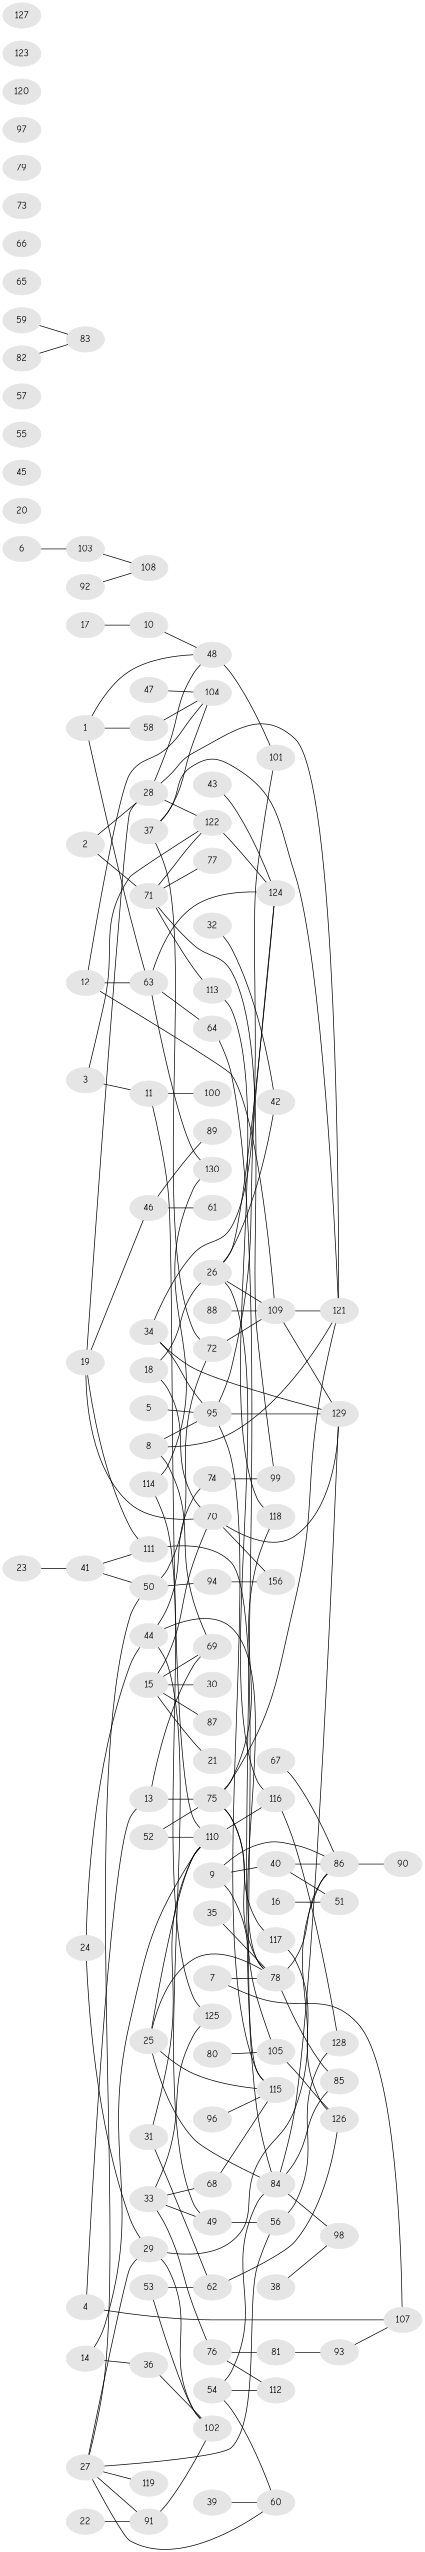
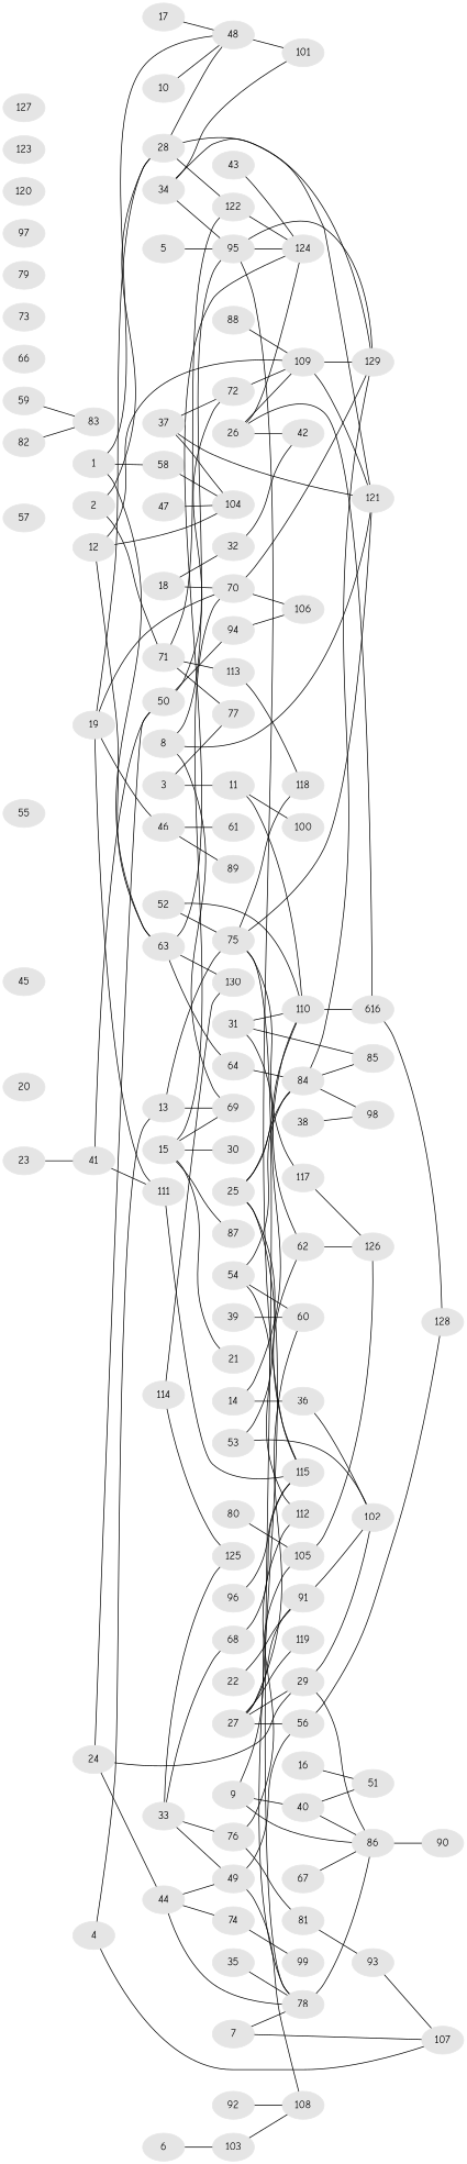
  graph {
    fontname="Comic Neue"
    rankdir=LR
    node [color=gray90 fontname="Comic Neue" style=filled]
    edge [fontname="Comic Neue"]
    1
    48
    58
    63
    101
    104
    124
    64
    130
    2
    28
    71
    121
    122
    77
    99
    113
    3
    11
    100
    110
    4
    13
    107
    69
    75
    5
    95
    115
    129
    6
    103
    108
    7
    78
    86
    85
    8
    9
    40
    105
    51
    90
    126
    10
-   116
+   116 [label=616]
    12
    109
    117
    118
    14
    36
    102
    15
    21
    30
    70
    87
-   106 [label=156]
+   106
    16
    17
    18
    26
    42
    19
    46
    111
    61
    89
    20
    22
    91
    23
    41
    50
    24
    29
    44
    49
    74
    25
    84
    98
    128
    27
    56
    60
    119
    72
    94
    31
    62
    32
    33
    68
    76
    125
    112
    81
    34
    35
    37
    38
    39
    43
    45
    47
    52
    53
    54
    55
    57
    59
    83
-   65
    66
    67
    73
    93
    79
    80
    82
    88
    92
    96
    97
    114
    120
    123
    127
    1 -- 48
    1 -- 58
    1 -- 63
    48 -- 101
    58 -- 104
    63 -- 124
    63 -- 64
    63 -- 130
    64 -- 84
    2 -- 28
    2 -- 71
    28 -- 48
    28 -- 121
    28 -- 122
    71 -- 122
    71 -- 77
-   71 -- 99
    71 -- 113
    122 -- 124
    113 -- 118
-   3 -- 122
+   3 -- 77
    3 -- 11
    11 -- 100
    11 -- 110
    110 -- 116
    4 -- 13
    4 -- 107
    13 -- 69
    13 -- 75
    75 -- 121
    75 -- 78
    75 -- 117
    75 -- 118
    5 -- 95
    95 -- 124
    95 -- 115
    95 -- 129
    6 -- 103
    103 -- 108
    7 -- 107
    7 -- 78
    78 -- 86
-   78 -- 85
+   31 -- 85
    86 -- 90
    8 -- 121
    8 -- 69
    8 -- 95
    9 -- 86
    9 -- 40
    9 -- 105
    40 -- 86
    40 -- 51
    105 -- 126
    10 -- 48
    116 -- 128
    12 -- 63
    12 -- 104
    12 -- 109
    109 -- 121
    109 -- 129
    117 -- 126
    14 -- 110
    14 -- 36
    36 -- 102
    15 -- 69
    15 -- 21
    15 -- 30
    15 -- 70
    15 -- 87
    70 -- 129
    70 -- 106
    16 -- 51
-   17 -- 10
+   17 -- 48
    18 -- 70
-   18 -- 26
+   18 -- 32
    26 -- 124
    26 -- 116
    26 -- 109
    26 -- 42
    19 -- 28
    19 -- 70
    19 -- 46
    19 -- 111
    46 -- 61
    46 -- 89
    111 -- 115
    22 -- 91
    91 -- 102
    23 -- 41
    41 -- 111
    41 -- 50
    50 -- 72
    50 -- 94
    24 -- 29
    24 -- 44
    29 -- 86
    29 -- 102
    44 -- 78
    44 -- 49
    44 -- 74
+   49 -- 108
    49 -- 56
    74 -- 99
    25 -- 110
    25 -- 115
    25 -- 78
    25 -- 84
    84 -- 129
    84 -- 85
    84 -- 98
    27 -- 91
-   27 -- 50
+   24 -- 50
    27 -- 29
    27 -- 56
    27 -- 60
    27 -- 119
    56 -- 128
    72 -- 109
    94 -- 106
    31 -- 110
    31 -- 62
    62 -- 126
    32 -- 42
    33 -- 49
    33 -- 68
    33 -- 76
    33 -- 125
    68 -- 115
    76 -- 112
    76 -- 81
    81 -- 93
    34 -- 101
    34 -- 95
    34 -- 129
    35 -- 78
    37 -- 104
    37 -- 121
    37 -- 72
    38 -- 98
    39 -- 60
    43 -- 124
    47 -- 104
    52 -- 110
    52 -- 75
    53 -- 102
    53 -- 62
    54 -- 84
    54 -- 60
    54 -- 112
    59 -- 83
    67 -- 86
    93 -- 107
    80 -- 105
    82 -- 83
    88 -- 109
    92 -- 108
    96 -- 115
    114 -- 130
    114 -- 125
  }
